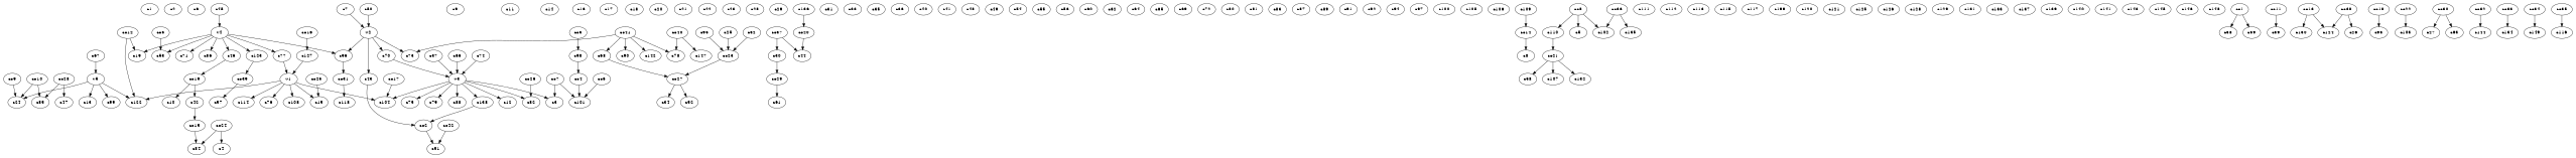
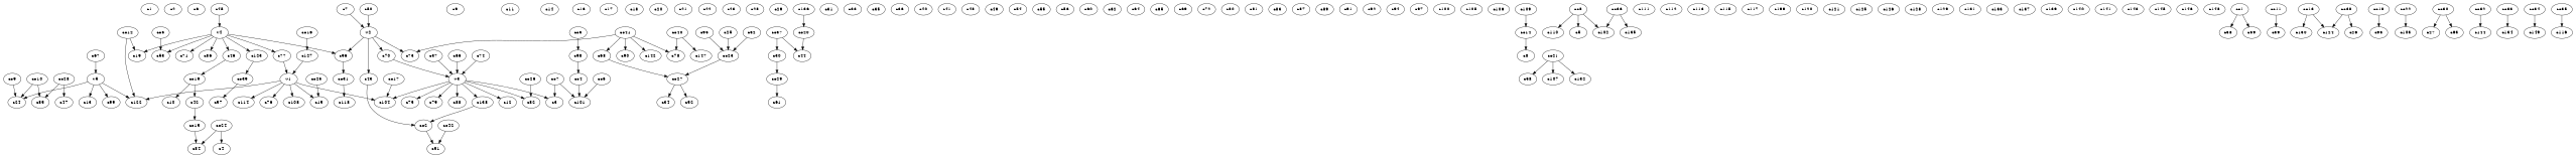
  strict digraph {
    edge [weight=1]
    c1
    c2
    c6
    c7
    v2
    c43
    c70
    c96
    c73
    c9
    c11
    c14
    c16
    c17
    c18
    c20
    c21
    c22
    c23
    c25
    co23
    co27
    c28
    c29
    c30
    co29
    c61
    c31
    c32
    c33
    c35
    c36
    c37
    v3
    c138
    c104
    c3
    c12
    c75
    c79
    c82
    c88
    c40
    c41
    c42
    co15
    c84
    co2
    c51
    c45
    v4
    c46
    c77
    c123
    c19
    c53
    c71
    c86
    co19
    c10
    c48
    c49
    c50
    c54
    c55
    c56
    c60
    c62
    c64
    c65
    c66
    c67
    v5
    c122
    c13
    c24
    c99
    c68
    c34
    c52
    c69
    c72
    c74
    v1
    c15
    c76
    c108
    c114
    c80
    c81
    c83
    c87
    c89
    c91
    c92
    c94
    c95
    co31
    c118
    c97
    c98
    co4
    c101
    c100
    c105
    c106
    c109
    co14
    c8
    c110
    co21
    c58
    c107
    c132
    c111
    c112
    c113
    c115
    c117
    n120 [label=c199]
    c120
    c121
    co39
    c57
    c125
    c126
    c127
    c128
    c129
    c131
    c133
    c136
    co20
    c44
    c137
    c139
    c140
    c141
    c143
    c145
    c146
    c148
    co1
    c38
    c59
    co3
    co5
    co6
    co7
    co8
    c5
    c102
    co9
    co10
    c85
    co11
    c39
    co12
    co13
    c124
    c130
    co16
    co17
    co18
    c93
    co22
    c103
    co24
    c4
    co25
    co26
    co28
    c47
    co30
    c27
    c63
    co32
    c144
    co33
    c134
    co34
    c149
    co35
    c116
    co36
    c135
    co37
    co38
    c26
    co40
    c78
    c147
    co41
    c90
    c142
    co42
    c7 -> v2
    v2 -> c43
    v2 -> c70
    v2 -> c96
    v2 -> c73
    c43 -> co2
    c70 -> v3
    c96 -> co31
    c25 -> co23
    co23 -> co27
    co27 -> c34
    co27 -> c52
    c30 -> co29
    co29 -> c61
    c32 -> co23
    c37 -> v3
    v3 -> c138
    v3 -> c104
    v3 -> c3
    v3 -> c12
    v3 -> c75
    v3 -> c79
    v3 -> c82
    v3 -> c88
    c138 -> co2
    c42 -> co15
    co15 -> c84
    co2 -> c51
    c45 -> v4
    v4 -> c96
    v4 -> c46
    v4 -> c77
    v4 -> c123
    v4 -> c19
    v4 -> c53
    v4 -> c71
    v4 -> c86
    c46 -> co19
    c77 -> v1
    c123 -> co39
    co19 -> c42
    co19 -> c10
    c50 -> v2
    c66 -> v3
    c67 -> v5
    v5 -> c122
    v5 -> c13
    v5 -> c24
    v5 -> c99
    c68 -> co27
    c74 -> v3
    v1 -> c104
    v1 -> c122
    v1 -> c15
    v1 -> c76
    v1 -> c108
    v1 -> c114
    c95 -> co23
    co31 -> c118
    c98 -> co4
    co4 -> c101
    c109 -> co14
    co14 -> c8
-   c110 -> co21
    co21 -> c58
    co21 -> c107
    co21 -> c132
    co39 -> c57
    c127 -> v1
    c136 -> co20
    co20 -> c44
    co1 -> c38
    co1 -> c59
    co3 -> c98
    co5 -> c53
    co6 -> c101
    co7 -> c3
    co7 -> c101
    co8 -> c110
    co8 -> c5
    co8 -> c102
    co9 -> c24
    co10 -> c24
    co10 -> c85
    co11 -> c39
    co12 -> c19
    co12 -> c122
    co13 -> c124
    co13 -> c130
    co16 -> c127
    co17 -> c104
    co18 -> c93
    co22 -> c103
    co24 -> c84
    co24 -> c4
    co25 -> c15
    co26 -> c82
    co28 -> c85
    co28 -> c47
    co30 -> c27
    co30 -> c63
    co32 -> c144
    co33 -> c134
    co34 -> c149
    co35 -> c116
    co36 -> c102
    co36 -> c135
    co37 -> c30
    co37 -> c44
    co38 -> c124
    co38 -> c26
    co40 -> c78
    co40 -> c147
    co41 -> c73
    co41 -> c68
    co41 -> c78
    co41 -> c90
    co41 -> c142
    co42 -> c51
  }
